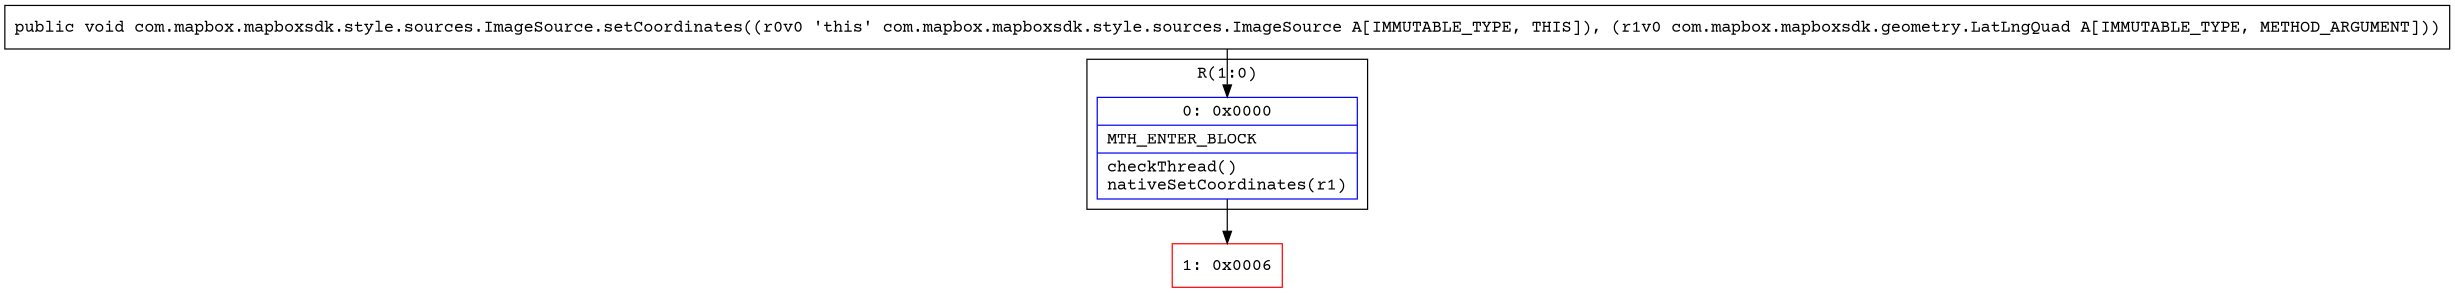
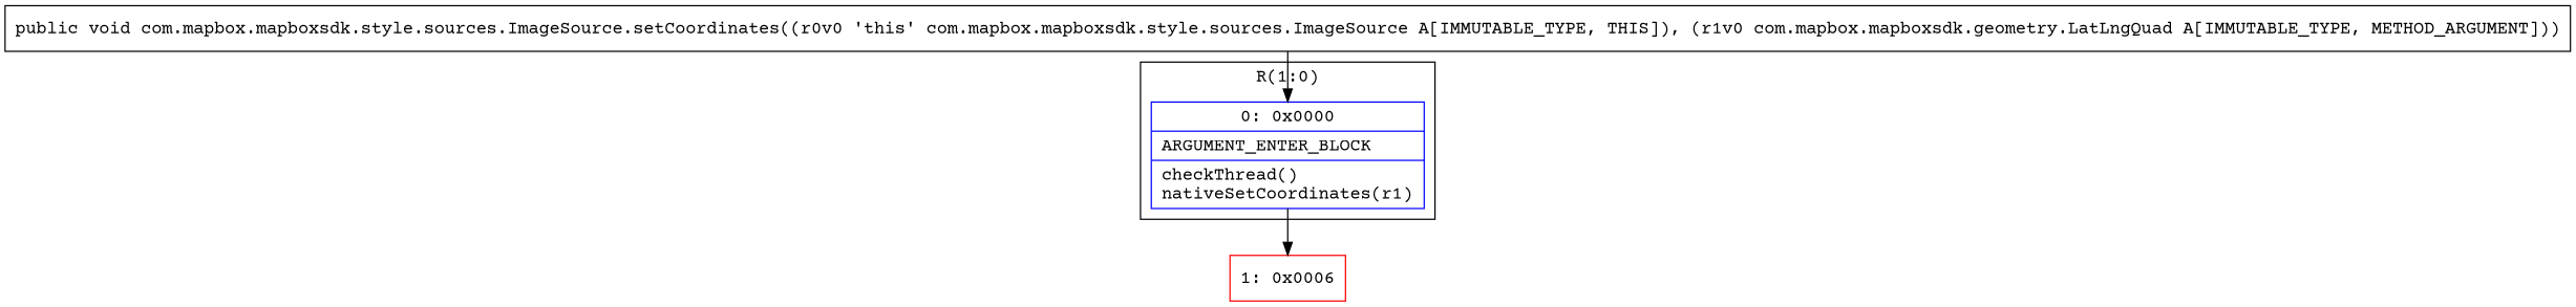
  digraph {
    fontname="Courier Prime"
    node [shape=record fontname="Courier Prime"]
    edge [fontname="Courier Prime"]
-   n1 [color=blue label="{0\:\ 0x0000|MTH_ENTER_BLOCK\l|checkThread()\lnativeSetCoordinates(r1)\l}"]
+   n1 [color=blue label="{0\:\ 0x0000|ARGUMENT_ENTER_BLOCK\l|checkThread()\lnativeSetCoordinates(r1)\l}"]
    n2 [color=red label="{1\:\ 0x0006}"]
    n3 [label="{public void com.mapbox.mapboxsdk.style.sources.ImageSource.setCoordinates((r0v0 'this' com.mapbox.mapboxsdk.style.sources.ImageSource A[IMMUTABLE_TYPE, THIS]), (r1v0 com.mapbox.mapboxsdk.geometry.LatLngQuad A[IMMUTABLE_TYPE, METHOD_ARGUMENT])) }"]
    subgraph cluster_1 {
      label="R(1:0)"
      n1
    }
    n1 -> n2
    n3 -> n1
  }
